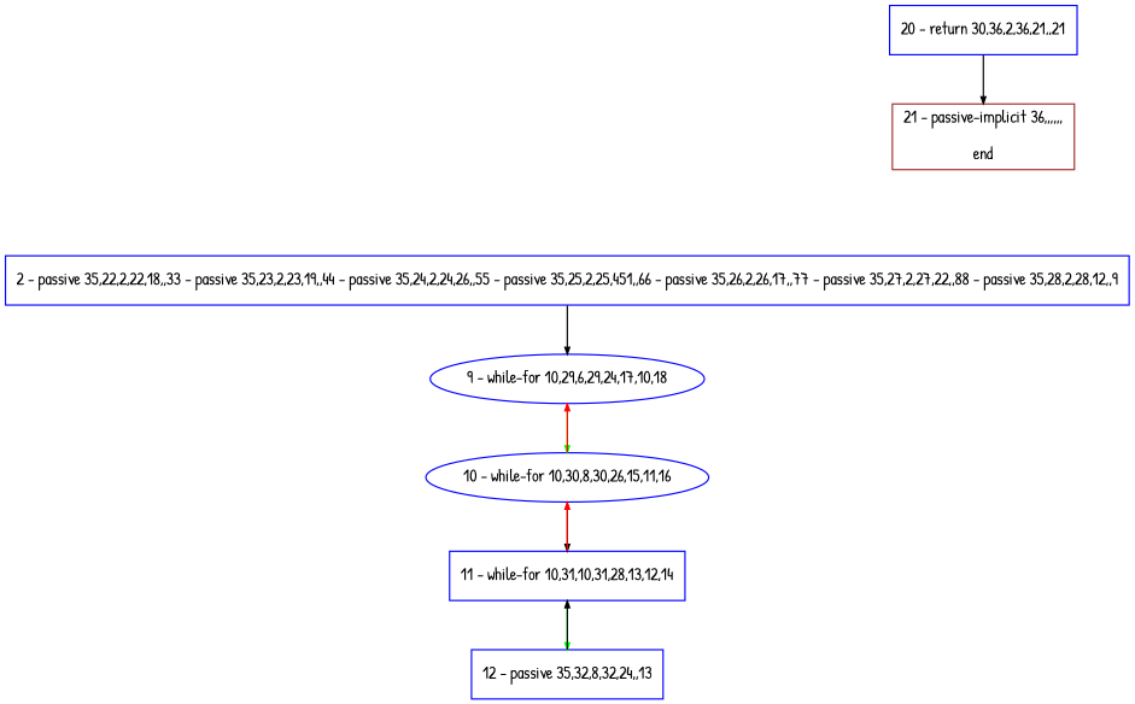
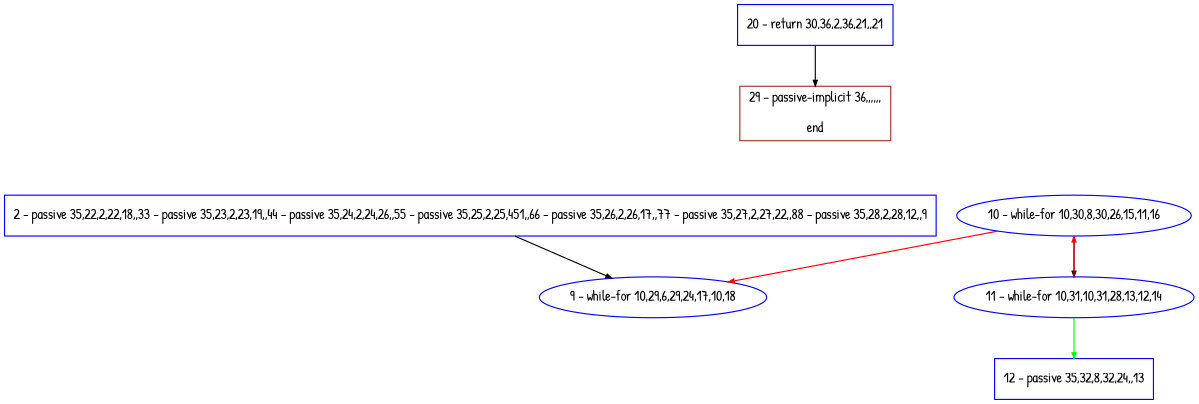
  digraph {
    bgcolor=white
    compound=true
    fillcolor="#FFFFCC"
    fontname="Patrick Hand"
    fontsize=12
    pack=true
    packmode=clust
    style="rounded,filled"
    node [color="#0000ff" compound=true fillcolor="#ffffff" fixedsize=false fontname="Patrick Hand" fontsize=12 node_initialized=no shape=box style=filled]
    edge [arrowhead=normal arrowsize=0.5 arrowtail=none color="#000000" compound=true dir=forward fontcolor=black fontname="Patrick Hand" fontsize=12]
    n1 [label="2 - passive 35,22,2,22,18,,33 - passive 35,23,2,23,19,,44 - passive 35,24,2,24,26,,55 - passive 35,25,2,25,451,,66 - passive 35,26,2,26,17,,77 - passive 35,27,2,27,22,,88 - passive 35,28,2,28,12,,9"]
    n2 [label="9 - while-for 10,29,6,29,24,17,10,18" shape=oval]
    n3 [label="10 - while-for 10,30,8,30,26,15,11,16" shape=oval]
-   n4 [label="11 - while-for 10,31,10,31,28,13,12,14"]
+   n4 [label="11 - while-for 10,31,10,31,28,13,12,14" shape=oval]
    n5 [label="12 - passive 35,32,8,32,24,,13"]
    n6 [label="20 - return 30,36,2,36,21,,21"]
-   n7 [color="#a52a2a" label="21 - passive-implicit 36,,,,,,\n\nend"]
+   n7 [color="#a52a2a" label="29 - passive-implicit 36,,,,,,\n\nend"]
    n1 -> n2
-   n2 -> n3 [color="#00ff00" label=yes]
    n3 -> n2 [color="#ff0000" label=no]
    n3 -> n4 [label=yes]
    n4 -> n3 [color="#ff0000" label=no]
    n4 -> n5 [color="#00ff00" label=no]
-   n5 -> n4
    n6 -> n7
  }
